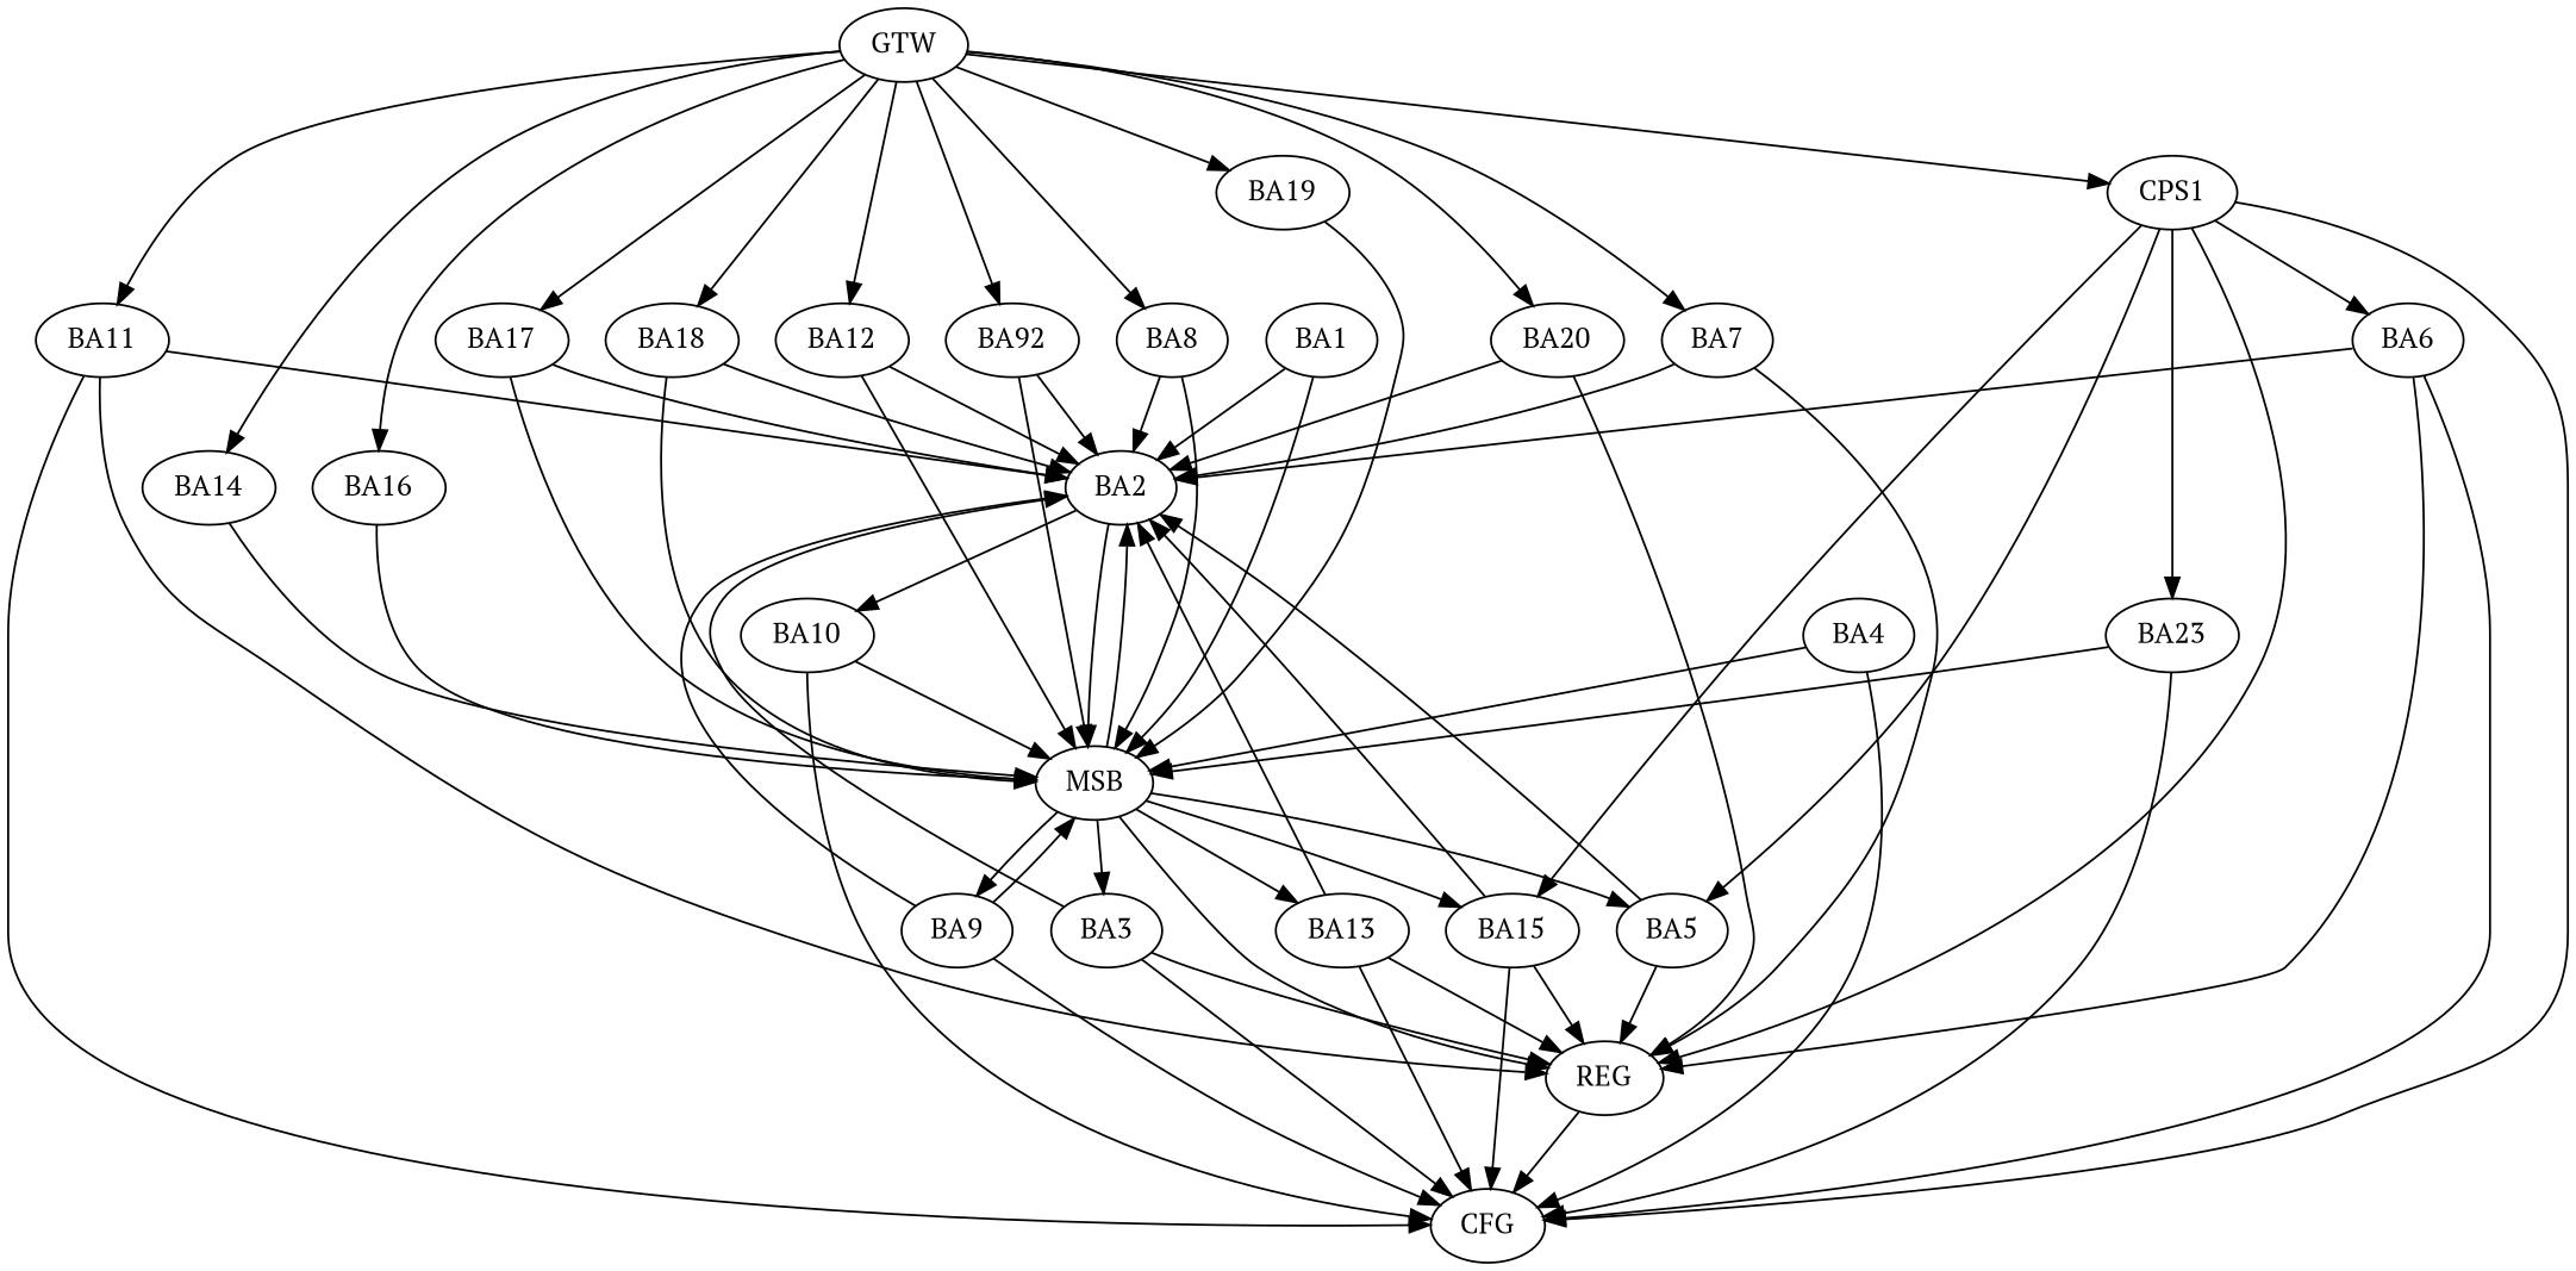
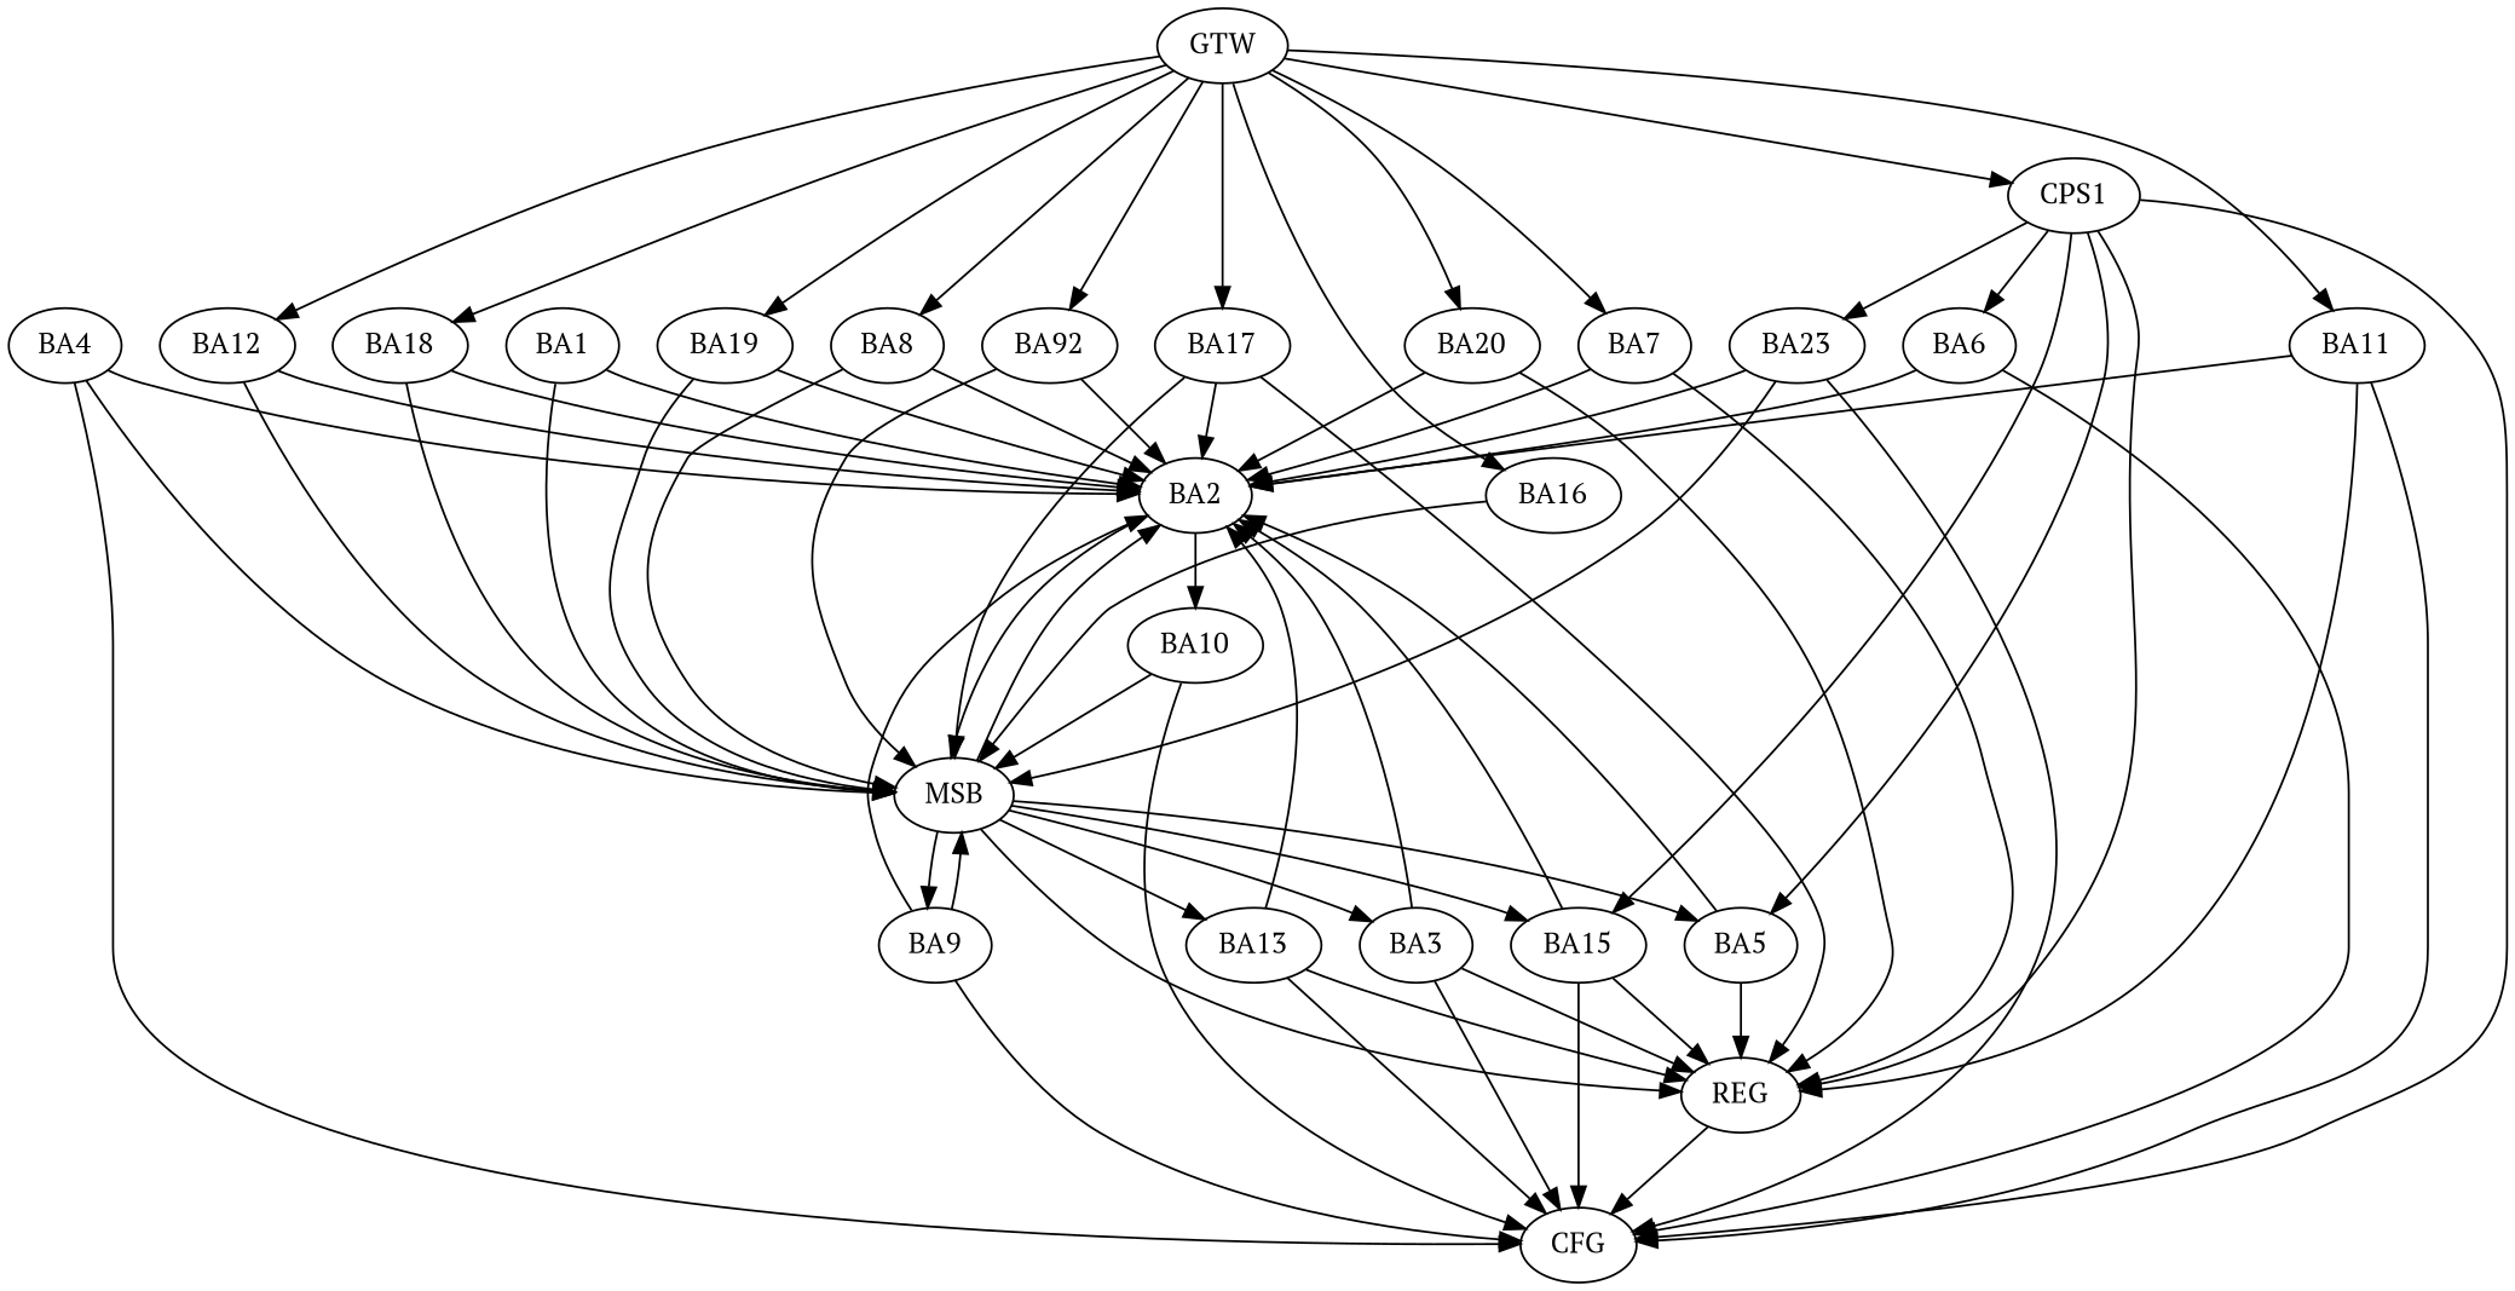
  strict digraph {
    fontname="PT Serif"
    node [fontname="PT Serif"]
    edge [fontname="PT Serif"]
    n1 [label=BA1]
    n2 [label=BA2]
    n3 [label=MSB]
    n4 [label=BA10]
    n5 [label=BA3]
    n6 [label=REG]
    n7 [label=BA5]
    n8 [label=BA9]
    n9 [label=BA13]
    n10 [label=BA15]
    n11 [label=CFG]
    n12 [label=BA4]
    n13 [label=BA6]
    n14 [label=BA7]
    n15 [label=BA8]
    n16 [label=BA11]
    n17 [label=BA12]
-   n18 [label=BA14]
    n19 [label=BA16]
    n20 [label=BA17]
    n21 [label=BA18]
    n22 [label=BA19]
    n23 [label=BA20]
    n24 [label=BA23]
    n25 [label=BA92]
    n26 [label=CPS1]
    n27 [label=GTW]
    n1 -> n2
    n1 -> n3
    n2 -> n3
    n2 -> n4
    n3 -> n2
    n3 -> n5
    n3 -> n6
    n3 -> n7
    n3 -> n8
    n3 -> n9
    n3 -> n10
    n4 -> n3
    n4 -> n11
    n5 -> n2
    n5 -> n6
    n5 -> n11
    n6 -> n11
    n7 -> n2
    n7 -> n6
    n8 -> n2
    n8 -> n3
    n8 -> n11
    n9 -> n2
    n9 -> n6
    n9 -> n11
    n10 -> n2
    n10 -> n6
    n10 -> n11
+   n12 -> n2
    n12 -> n3
    n12 -> n11
    n13 -> n2
-   n13 -> n6
+   n20 -> n6
    n13 -> n11
    n14 -> n2
    n14 -> n6
    n15 -> n2
    n15 -> n3
    n16 -> n2
    n16 -> n6
    n16 -> n11
    n17 -> n2
    n17 -> n3
-   n18 -> n3
    n19 -> n3
    n20 -> n2
    n20 -> n3
    n21 -> n2
    n21 -> n3
+   n22 -> n2
    n22 -> n3
    n23 -> n2
    n23 -> n6
+   n24 -> n2
    n24 -> n3
    n24 -> n11
    n25 -> n2
    n25 -> n3
    n26 -> n6
    n26 -> n7
    n26 -> n10
    n26 -> n11
    n26 -> n13
    n26 -> n24
    n27 -> n14
    n27 -> n15
    n27 -> n16
    n27 -> n17
-   n27 -> n18
    n27 -> n19
    n27 -> n20
    n27 -> n21
    n27 -> n22
    n27 -> n23
    n27 -> n25
    n27 -> n26
  }
